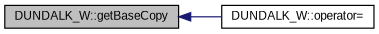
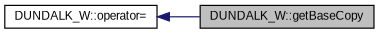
  digraph {
    rankdir=LR
    fontname="Liberation Sans"
    node [color=black fontname="Liberation Sans" fontsize=10 shape=record style=filled]
    n1 [fillcolor=grey75 fontcolor=black height=0.2 label="DUNDALK_W::getBaseCopy" width=0.4]
    n2 [fillcolor=white height=0.2 label="DUNDALK_W::operator=" width=0.4]
-   n1 -> n2 [color=midnightblue dir=back fontname="Liberation Sans" fontsize=10 labelfontname=Helvetica labelfontsize=10 style=solid]
+   n2 -> n1 [color=midnightblue dir=back fontname="Liberation Sans" fontsize=10 labelfontname=Helvetica labelfontsize=10 style=solid]
  }
